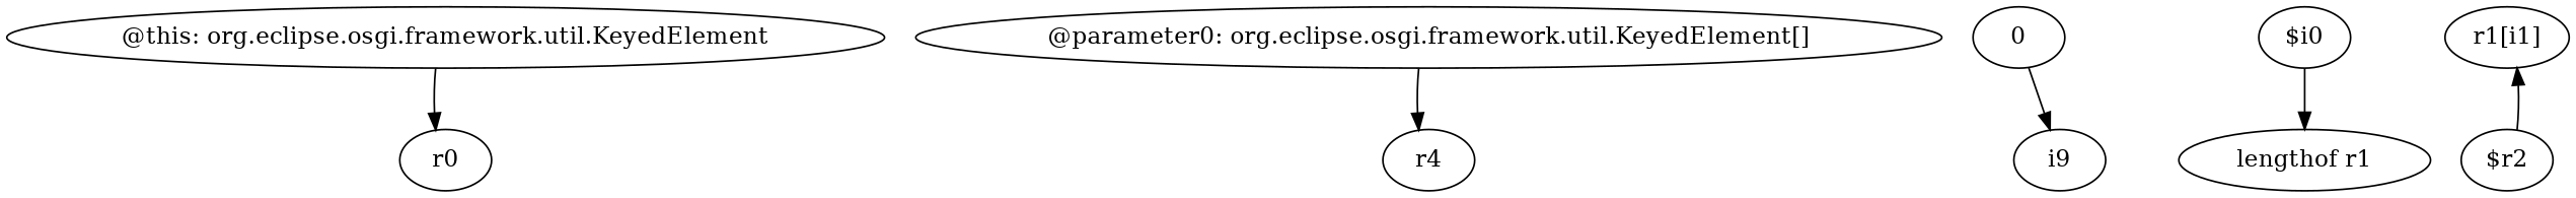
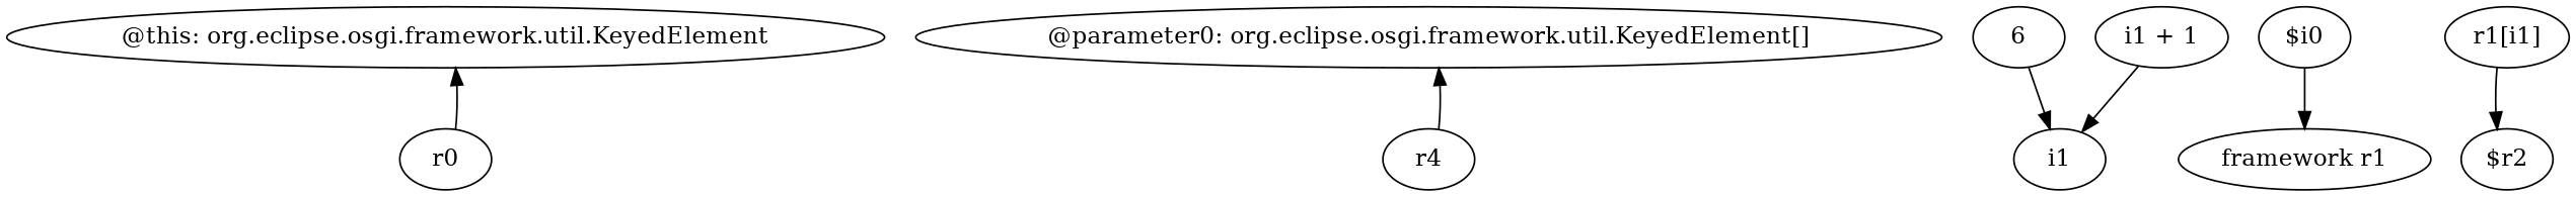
  digraph {
    n1 [label="@this: org.eclipse.osgi.framework.util.KeyedElement"]
    n2 [label=r0]
    n3 [label="@parameter0: org.eclipse.osgi.framework.util.KeyedElement[]"]
    n4 [label=r4]
-   n5 [label=0]
-   n6 [label=i9]
-   n7 [label="lengthof r1"]
+   n5 [label=6]
+   n6 [label=i1]
+   n7 [label="framework r1"]
    n8 [label="$i0"]
+   n9 [label="i1 + 1"]
    n10 [label="r1[i1]"]
    n11 [label="$r2"]
-   n1 -> n2
-   n3 -> n4
+   n2 -> n1
+   n4 -> n3
    n5 -> n6
    n8 -> n7
-   n11 -> n10
+   n9 -> n6
+   n10 -> n11
  }
